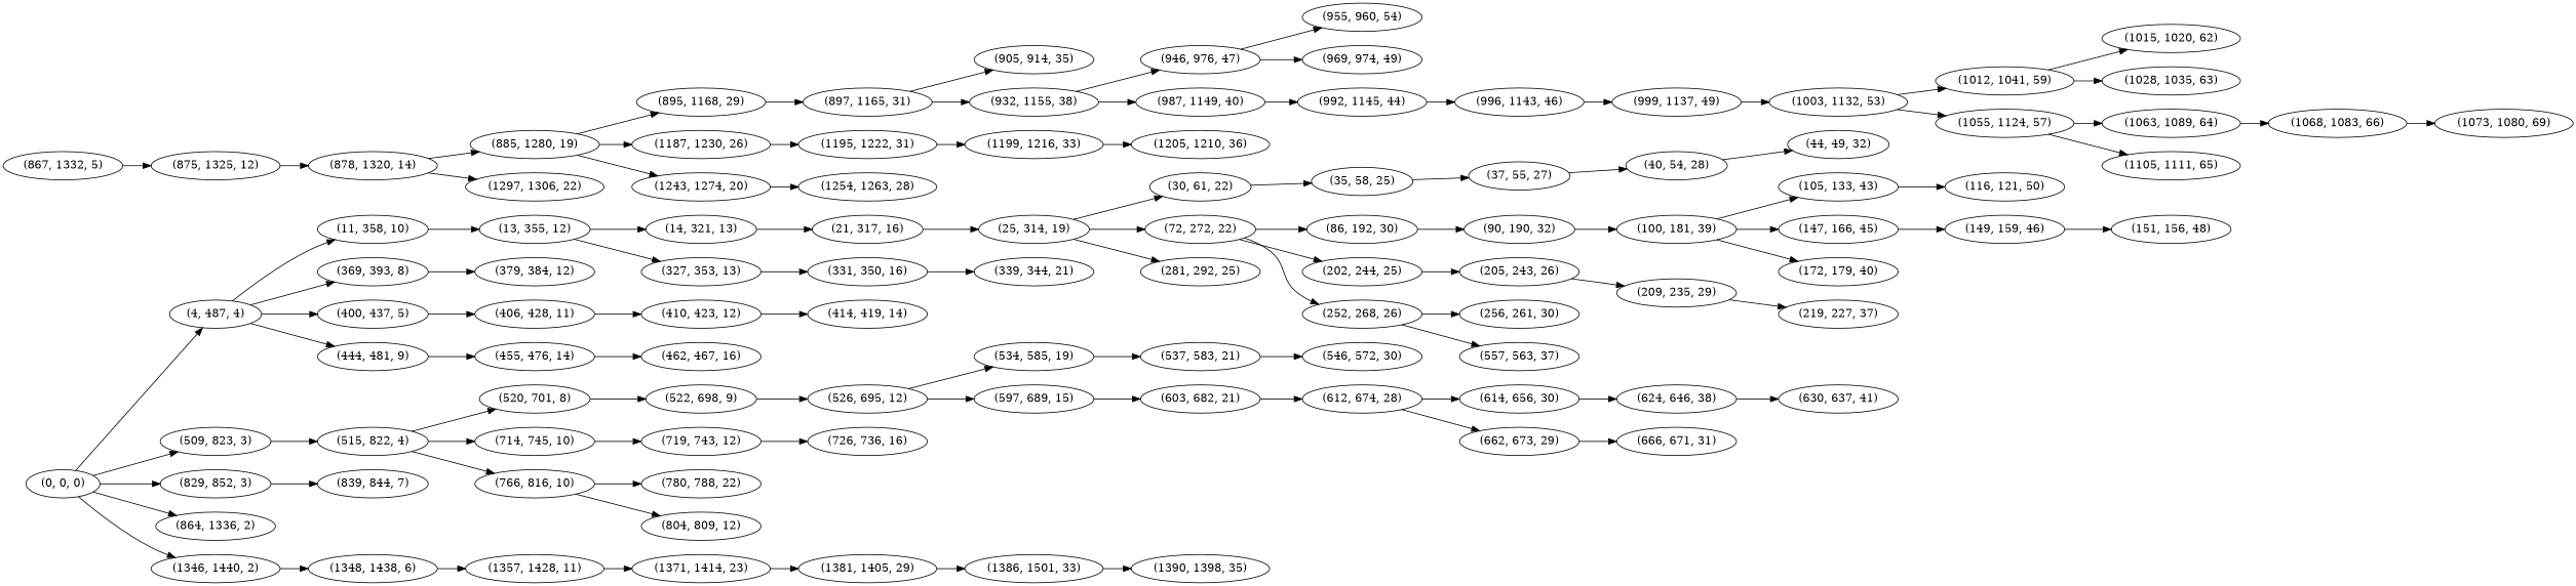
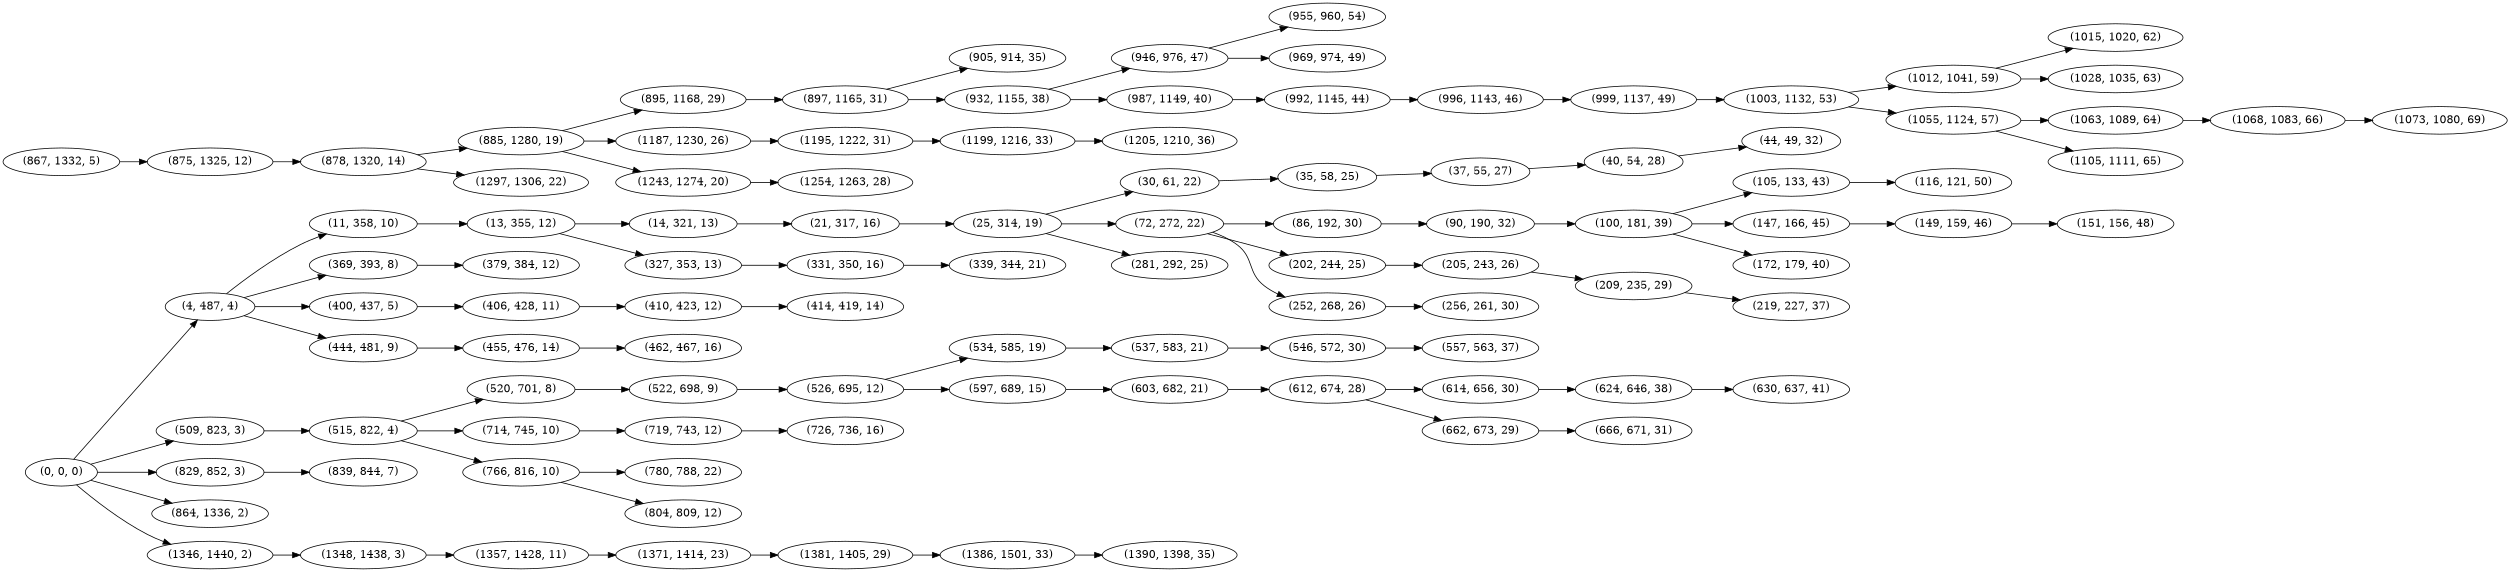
  digraph {
    rankdir=LR
    "(0, 0, 0)"
    "(4, 487, 4)"
    "(509, 823, 3)"
    "(829, 852, 3)"
    "(864, 1336, 2)"
    "(1346, 1440, 2)"
    "(11, 358, 10)"
    "(369, 393, 8)"
    "(400, 437, 5)"
    "(444, 481, 9)"
    "(515, 822, 4)"
    "(839, 844, 7)"
-   "(1348, 1438, 3)" [label="(1348, 1438, 6)"]
+   "(1348, 1438, 3)"
    "(13, 355, 12)"
    "(379, 384, 12)"
    "(406, 428, 11)"
    "(455, 476, 14)"
    "(14, 321, 13)"
    "(327, 353, 13)"
    "(21, 317, 16)"
    "(331, 350, 16)"
    "(25, 314, 19)"
    "(30, 61, 22)"
    "(72, 272, 22)"
    "(281, 292, 25)"
    "(35, 58, 25)"
    "(86, 192, 30)"
    "(202, 244, 25)"
    "(252, 268, 26)"
    "(37, 55, 27)"
    "(40, 54, 28)"
    "(44, 49, 32)"
    "(90, 190, 32)"
    "(205, 243, 26)"
    "(256, 261, 30)"
    "(100, 181, 39)"
    "(105, 133, 43)"
    n38 [label="(147, 166, 45)"]
    "(172, 179, 40)"
    "(116, 121, 50)"
    "(149, 159, 46)"
    "(151, 156, 48)"
    "(209, 235, 29)"
    "(219, 227, 37)"
    "(339, 344, 21)"
    "(410, 423, 12)"
    "(414, 419, 14)"
    "(462, 467, 16)"
    "(520, 701, 8)"
    "(714, 745, 10)"
    "(766, 816, 10)"
    "(522, 698, 9)"
    "(719, 743, 12)"
    "(780, 788, 22)"
    "(804, 809, 12)"
    "(526, 695, 12)"
    "(534, 585, 19)"
    "(597, 689, 15)"
    "(537, 583, 21)"
    "(603, 682, 21)"
    "(546, 572, 30)"
    "(557, 563, 37)"
    "(612, 674, 28)"
    "(614, 656, 30)"
    "(662, 673, 29)"
    "(624, 646, 38)"
    "(666, 671, 31)"
    "(630, 637, 41)"
    "(726, 736, 16)"
    "(867, 1332, 5)"
    "(875, 1325, 12)"
    "(878, 1320, 14)"
    "(885, 1280, 19)"
    "(1297, 1306, 22)"
    "(895, 1168, 29)"
    "(1187, 1230, 26)"
    "(1243, 1274, 20)"
    "(897, 1165, 31)"
    "(1195, 1222, 31)"
    "(1254, 1263, 28)"
    "(905, 914, 35)"
    "(932, 1155, 38)"
    "(946, 976, 47)"
    "(987, 1149, 40)"
    "(955, 960, 54)"
    "(969, 974, 49)"
    "(992, 1145, 44)"
    "(996, 1143, 46)"
    "(999, 1137, 49)"
    "(1003, 1132, 53)"
    "(1012, 1041, 59)"
    "(1055, 1124, 57)"
    "(1015, 1020, 62)"
    "(1028, 1035, 63)"
    "(1063, 1089, 64)"
    "(1105, 1111, 65)"
    "(1068, 1083, 66)"
    "(1073, 1080, 69)"
    "(1199, 1216, 33)"
    "(1205, 1210, 36)"
    "(1357, 1428, 11)"
    "(1371, 1414, 23)"
    "(1381, 1405, 29)"
    n104 [label="(1386, 1501, 33)"]
    "(1390, 1398, 35)"
    "(0, 0, 0)" -> "(4, 487, 4)"
    "(0, 0, 0)" -> "(509, 823, 3)"
    "(0, 0, 0)" -> "(829, 852, 3)"
    "(0, 0, 0)" -> "(864, 1336, 2)"
    "(0, 0, 0)" -> "(1346, 1440, 2)"
    "(4, 487, 4)" -> "(11, 358, 10)"
    "(4, 487, 4)" -> "(369, 393, 8)"
    "(4, 487, 4)" -> "(400, 437, 5)"
    "(4, 487, 4)" -> "(444, 481, 9)"
    "(509, 823, 3)" -> "(515, 822, 4)"
    "(829, 852, 3)" -> "(839, 844, 7)"
    "(1346, 1440, 2)" -> "(1348, 1438, 3)"
    "(11, 358, 10)" -> "(13, 355, 12)"
    "(369, 393, 8)" -> "(379, 384, 12)"
    "(400, 437, 5)" -> "(406, 428, 11)"
    "(444, 481, 9)" -> "(455, 476, 14)"
    "(515, 822, 4)" -> "(520, 701, 8)"
    "(515, 822, 4)" -> "(714, 745, 10)"
    "(515, 822, 4)" -> "(766, 816, 10)"
    "(1348, 1438, 3)" -> "(1357, 1428, 11)"
    "(13, 355, 12)" -> "(14, 321, 13)"
    "(13, 355, 12)" -> "(327, 353, 13)"
    "(406, 428, 11)" -> "(410, 423, 12)"
    "(455, 476, 14)" -> "(462, 467, 16)"
    "(14, 321, 13)" -> "(21, 317, 16)"
    "(327, 353, 13)" -> "(331, 350, 16)"
    "(21, 317, 16)" -> "(25, 314, 19)"
    "(331, 350, 16)" -> "(339, 344, 21)"
    "(25, 314, 19)" -> "(30, 61, 22)"
    "(25, 314, 19)" -> "(72, 272, 22)"
    "(25, 314, 19)" -> "(281, 292, 25)"
    "(30, 61, 22)" -> "(35, 58, 25)"
    "(72, 272, 22)" -> "(86, 192, 30)"
    "(72, 272, 22)" -> "(202, 244, 25)"
    "(72, 272, 22)" -> "(252, 268, 26)"
    "(35, 58, 25)" -> "(37, 55, 27)"
    "(86, 192, 30)" -> "(90, 190, 32)"
    "(202, 244, 25)" -> "(205, 243, 26)"
    "(252, 268, 26)" -> "(256, 261, 30)"
    "(37, 55, 27)" -> "(40, 54, 28)"
    "(40, 54, 28)" -> "(44, 49, 32)"
    "(90, 190, 32)" -> "(100, 181, 39)"
    "(205, 243, 26)" -> "(209, 235, 29)"
    "(100, 181, 39)" -> "(105, 133, 43)"
    "(100, 181, 39)" -> n38
    "(100, 181, 39)" -> "(172, 179, 40)"
    "(105, 133, 43)" -> "(116, 121, 50)"
    n38 -> "(149, 159, 46)"
    "(149, 159, 46)" -> "(151, 156, 48)"
    "(209, 235, 29)" -> "(219, 227, 37)"
    "(410, 423, 12)" -> "(414, 419, 14)"
    "(520, 701, 8)" -> "(522, 698, 9)"
    "(714, 745, 10)" -> "(719, 743, 12)"
    "(766, 816, 10)" -> "(780, 788, 22)"
    "(766, 816, 10)" -> "(804, 809, 12)"
    "(522, 698, 9)" -> "(526, 695, 12)"
    "(719, 743, 12)" -> "(726, 736, 16)"
    "(526, 695, 12)" -> "(534, 585, 19)"
    "(526, 695, 12)" -> "(597, 689, 15)"
    "(534, 585, 19)" -> "(537, 583, 21)"
    "(597, 689, 15)" -> "(603, 682, 21)"
    "(537, 583, 21)" -> "(546, 572, 30)"
    "(603, 682, 21)" -> "(612, 674, 28)"
-   "(252, 268, 26)" -> "(557, 563, 37)"
+   "(546, 572, 30)" -> "(557, 563, 37)"
    "(612, 674, 28)" -> "(614, 656, 30)"
    "(612, 674, 28)" -> "(662, 673, 29)"
    "(614, 656, 30)" -> "(624, 646, 38)"
    "(662, 673, 29)" -> "(666, 671, 31)"
    "(624, 646, 38)" -> "(630, 637, 41)"
    "(867, 1332, 5)" -> "(875, 1325, 12)"
    "(875, 1325, 12)" -> "(878, 1320, 14)"
    "(878, 1320, 14)" -> "(885, 1280, 19)"
    "(878, 1320, 14)" -> "(1297, 1306, 22)"
    "(885, 1280, 19)" -> "(895, 1168, 29)"
    "(885, 1280, 19)" -> "(1187, 1230, 26)"
    "(885, 1280, 19)" -> "(1243, 1274, 20)"
    "(895, 1168, 29)" -> "(897, 1165, 31)"
    "(1187, 1230, 26)" -> "(1195, 1222, 31)"
    "(1243, 1274, 20)" -> "(1254, 1263, 28)"
    "(897, 1165, 31)" -> "(905, 914, 35)"
    "(897, 1165, 31)" -> "(932, 1155, 38)"
    "(1195, 1222, 31)" -> "(1199, 1216, 33)"
    "(932, 1155, 38)" -> "(946, 976, 47)"
    "(932, 1155, 38)" -> "(987, 1149, 40)"
    "(946, 976, 47)" -> "(955, 960, 54)"
    "(946, 976, 47)" -> "(969, 974, 49)"
    "(987, 1149, 40)" -> "(992, 1145, 44)"
    "(992, 1145, 44)" -> "(996, 1143, 46)"
    "(996, 1143, 46)" -> "(999, 1137, 49)"
    "(999, 1137, 49)" -> "(1003, 1132, 53)"
    "(1003, 1132, 53)" -> "(1012, 1041, 59)"
    "(1003, 1132, 53)" -> "(1055, 1124, 57)"
    "(1012, 1041, 59)" -> "(1015, 1020, 62)"
    "(1012, 1041, 59)" -> "(1028, 1035, 63)"
    "(1055, 1124, 57)" -> "(1063, 1089, 64)"
    "(1055, 1124, 57)" -> "(1105, 1111, 65)"
    "(1063, 1089, 64)" -> "(1068, 1083, 66)"
    "(1068, 1083, 66)" -> "(1073, 1080, 69)"
    "(1199, 1216, 33)" -> "(1205, 1210, 36)"
    "(1357, 1428, 11)" -> "(1371, 1414, 23)"
    "(1371, 1414, 23)" -> "(1381, 1405, 29)"
    "(1381, 1405, 29)" -> n104
    n104 -> "(1390, 1398, 35)"
  }
